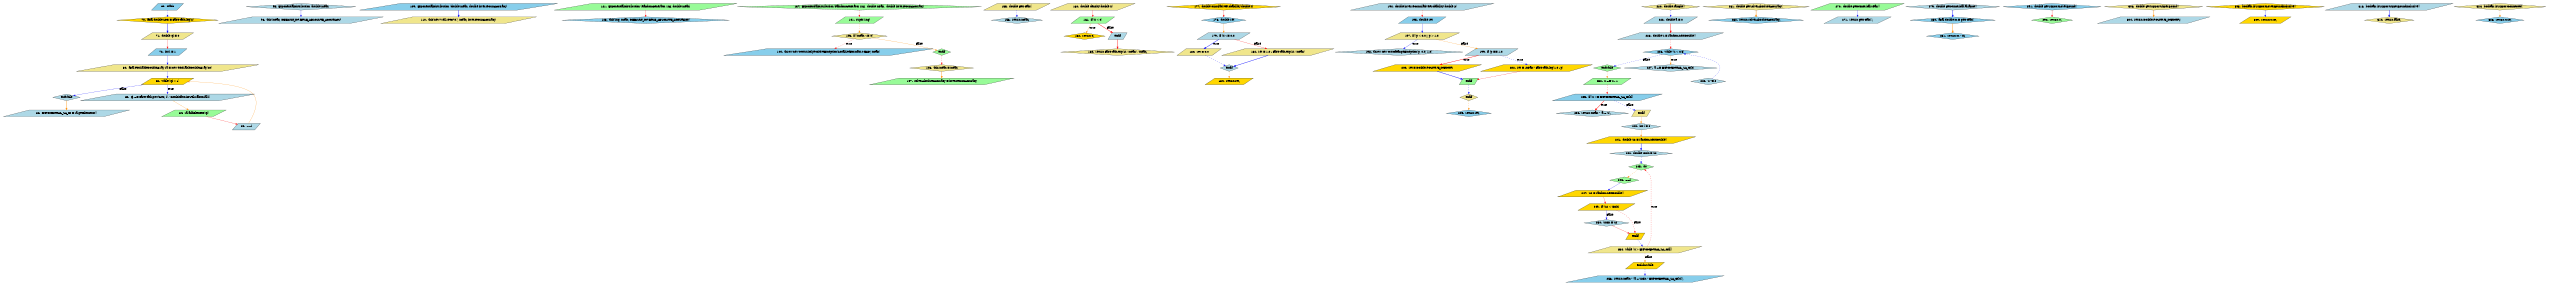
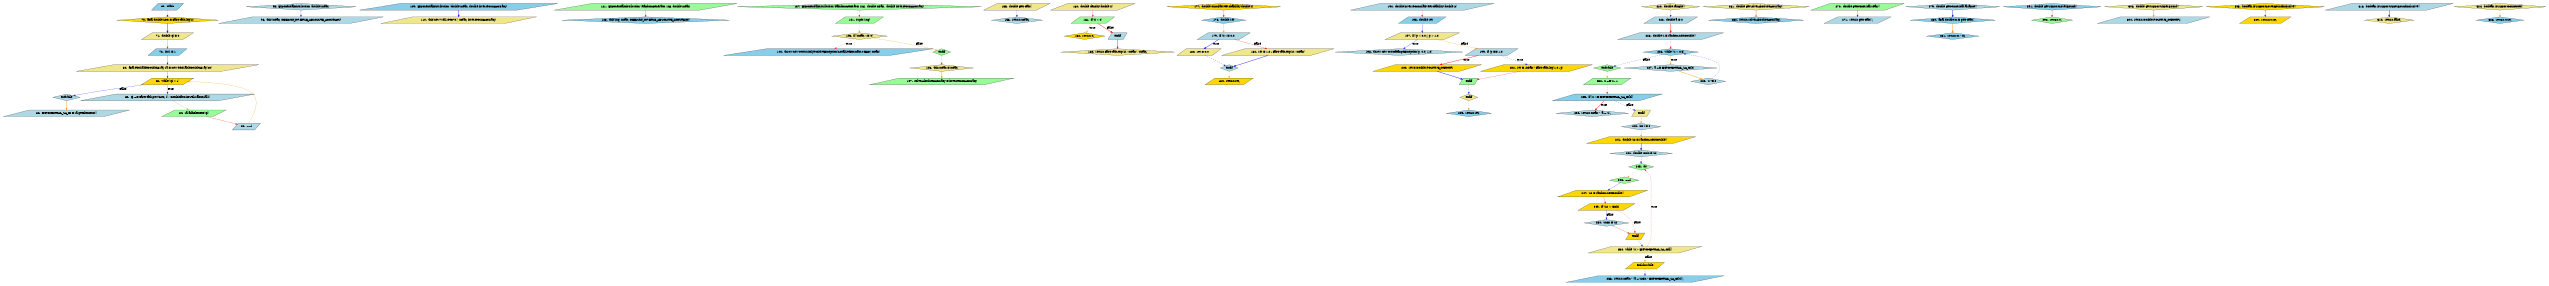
  digraph {
    node [fillcolor=lightblue shape=parallelogram style=filled]
    edge [color=blue style=solid]
    n1 [fillcolor=skyblue label="65:  static"]
    n2 [fillcolor=gold label="70:  final double LN2 = FastMath.log(2)" shape=diamond]
    n3 [fillcolor=khaki label="71:  double qi = 0"]
    n4 [fillcolor=skyblue label="72:  int i = 1"]
    n5 [fillcolor=khaki label="80:  final ResizableDoubleArray ra = new ResizableDoubleArray(20)"]
    n6 [fillcolor=gold label="82:  while (qi < 1)"]
    n7 [label=endwhile shape=diamond]
    n8 [label="83:  qi += FastMath.pow(LN2, i) / CombinatoricsUtils.factorial(i)"]
    n9 [label="88:  EXPONENTIAL_SA_QI = ra.getElements()"]
    n10 [fillcolor=palegreen label="84:  ra.addElement(qi)"]
    n11 [label="85:  ++i"]
    n12 [label="95:  ExponentialDistribution (double mean)" shape=diamond]
    n13 [label="96:  this(mean, DEFAULT_INVERSE_ABSOLUTE_ACCURACY)"]
    n14 [fillcolor=skyblue label="109:  ExponentialDistribution (double mean, double inverseCumAccuracy)"]
    n15 [fillcolor=khaki label="110:  this(new Well19937c(), mean, inverseCumAccuracy)"]
    n16 [fillcolor=palegreen label="121:  ExponentialDistribution (RandomGenerator rng, double mean)"]
    n17 [fillcolor=skyblue label="123:  this(rng, mean, DEFAULT_INVERSE_ABSOLUTE_ACCURACY)" shape=diamond]
    n18 [fillcolor=palegreen label="137:  ExponentialDistribution (RandomGenerator rng,  double mean,  double inverseCumAccuracy)" shape=diamond]
    n19 [fillcolor=palegreen label="141:  super(rng)"]
    n20 [fillcolor=khaki label="143:  if (mean <= 0)" shape=diamond]
    n21 [fillcolor=skyblue label="144:  throw new NotStrictlyPositiveException(LocalizedFormats.MEAN, mean)"]
    n22 [fillcolor=palegreen label=endif shape=diamond]
    n23 [fillcolor=khaki label="146:  this.mean = mean" shape=diamond]
    n24 [fillcolor=palegreen label="147:  solverAbsoluteAccuracy = inverseCumAccuracy"]
    n25 [fillcolor=khaki label="155:  double getMean()"]
    n26 [label="156:  return mean;" shape=diamond]
    n27 [fillcolor=khaki label="160:  double density(double x)"]
    n28 [fillcolor=palegreen label="161:  if (x < 0)"]
    n29 [fillcolor=gold label="162:  return 0;" shape=diamond]
    n30 [label=endif]
    n31 [fillcolor=khaki label="164:  return FastMath.exp(-x / mean) / mean;" shape=diamond]
    n32 [fillcolor=gold label="177:  double cumulativeProbability(double x)" shape=diamond]
    n33 [fillcolor=skyblue label="178:  double ret" shape=diamond]
    n34 [label="179:  if (x <= 0.0)"]
    n35 [fillcolor=khaki label="180:  ret = 0.0"]
    n36 [fillcolor=khaki label="182:  ret = 1.0 - FastMath.exp(-x / mean)"]
    n37 [label=endif shape=diamond]
    n38 [fillcolor=gold label="184:  return ret;"]
    n39 [label="194:  double inverseCumulativeProbability(double p)"]
    n40 [fillcolor=skyblue label="195:  double ret"]
    n41 [fillcolor=khaki label="197:  if (p < 0.0 || p > 1.0)"]
    n42 [label="198:  throw new OutOfRangeException(p, 0.0, 1.0)" shape=diamond]
    n43 [label="199:  if (p == 1.0)"]
    n44 [fillcolor=gold label="200:  ret = Double.POSITIVE_INFINITY"]
    n45 [fillcolor=gold label="202:  ret = -mean * FastMath.log(1.0 - p)"]
    n46 [fillcolor=khaki label=endif shape=diamond]
    n47 [fillcolor=skyblue label="205:  return ret;" shape=diamond]
    n48 [fillcolor=palegreen label=endif]
    n49 [fillcolor=khaki label="220:  double sample()" shape=diamond]
    n50 [label="222:  double a = 0"]
    n51 [label="223:  double u = random.nextDouble()"]
    n52 [fillcolor=skyblue label="226:  while (u < 0.5)" shape=diamond]
    n53 [fillcolor=palegreen label=endwhile shape=diamond]
    n54 [label="227:  a += EXPONENTIAL_SA_QI[0]" shape=diamond]
    n55 [fillcolor=palegreen label="232:  u += u - 1"]
    n56 [label="228:  u *= 2" shape=diamond]
    n57 [fillcolor=skyblue label="235:  if (u <= EXPONENTIAL_SA_QI[0])"]
    n58 [label="236:  return mean * (a + u);" shape=diamond]
    n59 [fillcolor=khaki label=endif]
    n60 [label="240:  int i = 0" shape=diamond]
    n61 [fillcolor=gold label="241:  double u2 = random.nextDouble()"]
    n62 [label="242:  double umin = u2" shape=diamond]
    n63 [fillcolor=palegreen label="245:  do" shape=diamond]
    n64 [fillcolor=palegreen label="246:  ++i" shape=diamond]
    n65 [fillcolor=gold label="247:  u2 = random.nextDouble()"]
    n66 [fillcolor=khaki label="254:  while (u > EXPONENTIAL_SA_QI[i])"]
    n67 [fillcolor=gold label="end-do-while"]
    n68 [fillcolor=skyblue label="256:  return mean * (a + umin * EXPONENTIAL_SA_QI[0]);"]
    n69 [fillcolor=gold label="249:  if (u2 < umin)"]
    n70 [label="250:  umin = u2" shape=diamond]
    n71 [fillcolor=gold label=endif]
    n72 [fillcolor=khaki label="261:  double getSolverAbsoluteAccuracy()" shape=diamond]
    n73 [fillcolor=skyblue label="262:  return solverAbsoluteAccuracy;" shape=diamond]
    n74 [fillcolor=palegreen label="270:  double getNumericalMean()"]
    n75 [label="271:  return getMean();"]
    n76 [label="279:  double getNumericalVariance()" shape=diamond]
    n77 [fillcolor=skyblue label="280:  final double m = getMean()" shape=diamond]
    n78 [fillcolor=skyblue label="281:  return m * m;" shape=diamond]
    n79 [fillcolor=skyblue label="291:  double getSupportLowerBound()" shape=diamond]
    n80 [fillcolor=palegreen label="292:  return 0;" shape=diamond]
    n81 [fillcolor=khaki label="303:  double getSupportUpperBound()" shape=diamond]
    n82 [label="304:  return Double.POSITIVE_INFINITY;"]
    n83 [fillcolor=gold label="308:  boolean isSupportLowerBoundInclusive()" shape=diamond]
    n84 [fillcolor=gold label="309:  return true;"]
    n85 [label="313:  boolean isSupportUpperBoundInclusive()"]
    n86 [fillcolor=khaki label="314:  return false;" shape=diamond]
    n87 [fillcolor=khaki label="324:  boolean isSupportConnected()" shape=diamond]
    n88 [fillcolor=skyblue label="325:  return true;" shape=diamond]
    n1 -> n2 [style=dashed]
    n2 -> n3 [style=bold]
    n3 -> n4 [color=red]
    n4 -> n5
    n5 -> n6
    n6 -> n7 [label=False]
    n6 -> n8 [label=True]
    n7 -> n9 [color=darkorange style=bold]
    n8 -> n10 [color=darkorange]
    n10 -> n11 [color=red]
    n11 -> n6 [color=darkorange]
    n12 -> n13
    n14 -> n15 [style=bold]
    n16 -> n17 [color=red]
    n18 -> n19 [color=red style=dashed]
    n19 -> n20 [color=darkorange style=dashed]
    n20 -> n21 [color=red label=True style=dashed]
    n20 -> n22 [color=darkorange label=False]
    n22 -> n23 [color=red style=dashed]
    n23 -> n24 [color=darkorange style=bold]
    n25 -> n26 [style=dashed]
    n27 -> n28 [color=red]
    n28 -> n29 [color=darkorange label=True]
    n28 -> n30 [color=red label=False style=bold]
    n30 -> n31 [color=red style=bold]
    n32 -> n33 [color=red]
    n33 -> n34 [color=darkorange]
    n34 -> n35 [label=True style=bold]
    n34 -> n36 [color=red label=False]
    n35 -> n37 [style=dashed]
    n36 -> n37 [style=bold]
    n37 -> n38 [color=darkorange style=dashed]
    n39 -> n40 [color=red style=dashed]
    n40 -> n41
    n41 -> n42 [label=True]
    n41 -> n43 [color=darkorange label=False]
    n43 -> n44 [color=red label=True style=bold]
    n43 -> n45 [label=True style=dashed]
    n44 -> n48 [style=bold]
    n45 -> n48 [color=red]
    n46 -> n47 [color=darkorange style=dashed]
    n48 -> n46 [style=dashed]
    n49 -> n50 [style=dashed]
    n50 -> n51 [color=red style=bold]
    n51 -> n52 [color=red style=dashed]
    n52 -> n53 [label=False style=dashed]
    n52 -> n54 [color=darkorange label=True]
    n53 -> n55 [color=darkorange style=dashed]
+   n54 -> n56 [color=darkorange style=bold]
    n55 -> n57 [color=red style=dashed]
    n56 -> n52 [style=dashed]
    n57 -> n58 [color=red label=True style=bold]
    n57 -> n59 [label=False style=dashed]
    n59 -> n60 [color=darkorange]
    n60 -> n61 [color=darkorange]
    n61 -> n62 [style=bold]
    n62 -> n63 [style=dashed]
    n63 -> n64 [color=darkorange style=dashed]
    n64 -> n65
    n65 -> n69 [color=red]
    n66 -> n63 [color=red label=True style=dashed]
    n66 -> n67 [color=darkorange label=False style=dashed]
    n67 -> n68 [style=dashed]
    n69 -> n70 [label=False]
    n69 -> n71 [color=red label=False style=dashed]
    n70 -> n71 [color=red]
    n71 -> n66 [style=dashed]
    n72 -> n73 [color=darkorange style=bold]
    n74 -> n75
    n76 -> n77 [style=bold]
    n77 -> n78 [color=darkorange style=bold]
    n79 -> n80 [color=red]
    n81 -> n82 [color=darkorange style=bold]
    n83 -> n84
    n85 -> n86 [style=bold]
    n87 -> n88 [color=darkorange style=dashed]
  }
